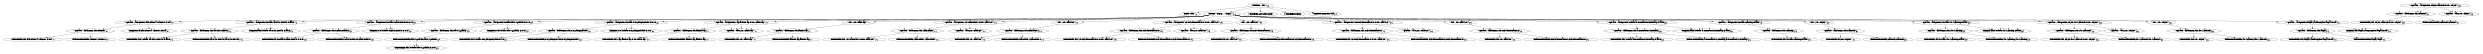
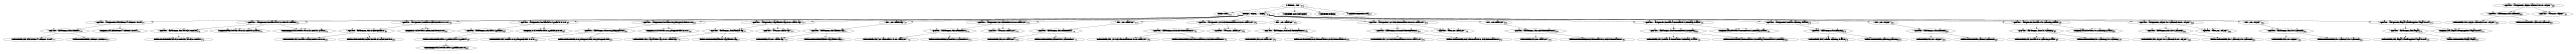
  digraph {
    n1 [label=<(METHOD,&lt;init&gt;)<SUB>378</SUB>>]
    n2 [label=<(PARAM,this)<SUB>378</SUB>>]
    n3 [label=<(BLOCK,&lt;empty&gt;,&lt;empty&gt;)<SUB>378</SUB>>]
    n4 [label=<(MODIFIER,CONSTRUCTOR)>]
    n5 [label=<(MODIFIER,PUBLIC)>]
    n6 [label=<(METHOD_RETURN,void)<SUB>379</SUB>>]
    n7 [label=<(&lt;operator&gt;.assignment,FileSelector[] selectors = null)<SUB>201</SUB>>]
    n8 [label=<(&lt;operator&gt;.assignment,boolean haveSlowResults = false)<SUB>246</SUB>>]
    n9 [label=<(&lt;operator&gt;.assignment,boolean isCaseSensitive = true)<SUB>252</SUB>>]
    n10 [label=<(&lt;operator&gt;.assignment,boolean followSymlinks = true)<SUB>259</SUB>>]
    n11 [label=<(&lt;operator&gt;.assignment,boolean everythingIncluded = true)<SUB>262</SUB>>]
    n12 [label=<(&lt;operator&gt;.assignment,Map fileListMap = new HashMap())<SUB>271</SUB>>]
    n13 [label=<(&lt;init&gt;,new HashMap())<SUB>271</SUB>>]
    n14 [label=<(&lt;operator&gt;.assignment,Set scannedDirs = new HashSet())<SUB>278</SUB>>]
    n15 [label=<(&lt;init&gt;,new HashSet())<SUB>278</SUB>>]
    n16 [label=<(&lt;operator&gt;.assignment,Set includeNonPatterns = new HashSet())<SUB>293</SUB>>]
    n17 [label=<(&lt;init&gt;,new HashSet())<SUB>293</SUB>>]
    n18 [label=<(&lt;operator&gt;.assignment,Set excludeNonPatterns = new HashSet())<SUB>308</SUB>>]
    n19 [label=<(&lt;init&gt;,new HashSet())<SUB>308</SUB>>]
    n20 [label=<(&lt;operator&gt;.assignment,boolean areNonPatternSetsReady = false)<SUB>338</SUB>>]
    n21 [label=<(&lt;operator&gt;.assignment,boolean scanning = false)<SUB>345</SUB>>]
    n22 [label=<(&lt;init&gt;,new Object())<SUB>352</SUB>>]
    n23 [label=<(&lt;operator&gt;.assignment,boolean slowScanning = false)<SUB>359</SUB>>]
    n24 [label=<(&lt;operator&gt;.assignment,Object slowScanLock = new Object())<SUB>366</SUB>>]
    n25 [label=<(&lt;init&gt;,new Object())<SUB>366</SUB>>]
    n26 [label=<(&lt;operator&gt;.assignment,IllegalStateException illegal = null)<SUB>373</SUB>>]
    n27 [label=<(&lt;operator&gt;.fieldAccess,this.selectors)<SUB>201</SUB>>]
    n28 [label=<(LITERAL,null,FileSelector[] selectors = null)<SUB>201</SUB>>]
    n29 [label=<(&lt;operator&gt;.fieldAccess,this.haveSlowResults)<SUB>246</SUB>>]
    n30 [label=<(LITERAL,false,boolean haveSlowResults = false)<SUB>246</SUB>>]
    n31 [label=<(&lt;operator&gt;.fieldAccess,this.isCaseSensitive)<SUB>252</SUB>>]
    n32 [label=<(LITERAL,true,boolean isCaseSensitive = true)<SUB>252</SUB>>]
    n33 [label=<(&lt;operator&gt;.fieldAccess,this.followSymlinks)<SUB>259</SUB>>]
    n34 [label=<(LITERAL,true,boolean followSymlinks = true)<SUB>259</SUB>>]
    n35 [label=<(&lt;operator&gt;.fieldAccess,this.everythingIncluded)<SUB>262</SUB>>]
    n36 [label=<(LITERAL,true,boolean everythingIncluded = true)<SUB>262</SUB>>]
    n37 [label=<(&lt;operator&gt;.fieldAccess,this.fileListMap)<SUB>271</SUB>>]
    n38 [label=<(&lt;operator&gt;.alloc,new HashMap())<SUB>271</SUB>>]
    n39 [label=<(&lt;operator&gt;.fieldAccess,this.fileListMap)<SUB>271</SUB>>]
    n40 [label=<(&lt;operator&gt;.fieldAccess,this.scannedDirs)<SUB>278</SUB>>]
    n41 [label=<(&lt;operator&gt;.alloc,new HashSet())<SUB>278</SUB>>]
    n42 [label=<(&lt;operator&gt;.fieldAccess,this.scannedDirs)<SUB>278</SUB>>]
    n43 [label=<(&lt;operator&gt;.fieldAccess,this.includeNonPatterns)<SUB>293</SUB>>]
    n44 [label=<(&lt;operator&gt;.alloc,new HashSet())<SUB>293</SUB>>]
    n45 [label=<(&lt;operator&gt;.fieldAccess,this.includeNonPatterns)<SUB>293</SUB>>]
    n46 [label=<(&lt;operator&gt;.fieldAccess,this.excludeNonPatterns)<SUB>308</SUB>>]
    n47 [label=<(&lt;operator&gt;.alloc,new HashSet())<SUB>308</SUB>>]
    n48 [label=<(&lt;operator&gt;.fieldAccess,this.excludeNonPatterns)<SUB>308</SUB>>]
    n49 [label=<(&lt;operator&gt;.fieldAccess,this.areNonPatternSetsReady)<SUB>338</SUB>>]
    n50 [label=<(LITERAL,false,boolean areNonPatternSetsReady = false)<SUB>338</SUB>>]
    n51 [label=<(&lt;operator&gt;.fieldAccess,this.scanning)<SUB>345</SUB>>]
    n52 [label=<(&lt;operator&gt;.assignment,Object scanLock = new Object())<SUB>352</SUB>>]
    n53 [label=<(&lt;operator&gt;.fieldAccess,this.scanLock)<SUB>352</SUB>>]
    n54 [label=<(&lt;operator&gt;.alloc,new Object())<SUB>352</SUB>>]
    n55 [label=<(&lt;operator&gt;.fieldAccess,this.scanLock)<SUB>352</SUB>>]
    n56 [label=<(&lt;operator&gt;.fieldAccess,this.slowScanning)<SUB>359</SUB>>]
    n57 [label=<(LITERAL,false,boolean slowScanning = false)<SUB>359</SUB>>]
    n58 [label=<(&lt;operator&gt;.fieldAccess,this.slowScanLock)<SUB>366</SUB>>]
    n59 [label=<(&lt;operator&gt;.alloc,new Object())<SUB>366</SUB>>]
    n60 [label=<(&lt;operator&gt;.fieldAccess,this.slowScanLock)<SUB>366</SUB>>]
    n61 [label=<(&lt;operator&gt;.fieldAccess,this.illegal)<SUB>373</SUB>>]
    n62 [label=<(LITERAL,null,IllegalStateException illegal = null)<SUB>373</SUB>>]
    n63 [label=<(IDENTIFIER,this,FileSelector[] selectors = null)<SUB>201</SUB>>]
    n64 [label=<(FIELD_IDENTIFIER,selectors,selectors)<SUB>201</SUB>>]
    n65 [label=<(IDENTIFIER,this,boolean haveSlowResults = false)<SUB>246</SUB>>]
    n66 [label=<(FIELD_IDENTIFIER,haveSlowResults,haveSlowResults)<SUB>246</SUB>>]
    n67 [label=<(IDENTIFIER,this,boolean isCaseSensitive = true)<SUB>252</SUB>>]
    n68 [label=<(FIELD_IDENTIFIER,isCaseSensitive,isCaseSensitive)<SUB>252</SUB>>]
    n69 [label=<(FIELD_IDENTIFIER,followSymlinks,followSymlinks)<SUB>259</SUB>>]
    n70 [label=<(IDENTIFIER,this,boolean followSymlinks = true)<SUB>259</SUB>>]
    n71 [label=<(IDENTIFIER,this,boolean everythingIncluded = true)<SUB>262</SUB>>]
    n72 [label=<(FIELD_IDENTIFIER,everythingIncluded,everythingIncluded)<SUB>262</SUB>>]
    n73 [label=<(IDENTIFIER,this,Map fileListMap = new HashMap())<SUB>271</SUB>>]
    n74 [label=<(FIELD_IDENTIFIER,fileListMap,fileListMap)<SUB>271</SUB>>]
    n75 [label=<(IDENTIFIER,this,new HashMap())<SUB>271</SUB>>]
    n76 [label=<(FIELD_IDENTIFIER,fileListMap,fileListMap)<SUB>271</SUB>>]
    n77 [label=<(IDENTIFIER,this,Set scannedDirs = new HashSet())<SUB>278</SUB>>]
    n78 [label=<(FIELD_IDENTIFIER,scannedDirs,scannedDirs)<SUB>278</SUB>>]
    n79 [label=<(IDENTIFIER,this,new HashSet())<SUB>278</SUB>>]
    n80 [label=<(FIELD_IDENTIFIER,scannedDirs,scannedDirs)<SUB>278</SUB>>]
    n81 [label=<(IDENTIFIER,this,Set includeNonPatterns = new HashSet())<SUB>293</SUB>>]
    n82 [label=<(FIELD_IDENTIFIER,includeNonPatterns,includeNonPatterns)<SUB>293</SUB>>]
    n83 [label=<(IDENTIFIER,this,new HashSet())<SUB>293</SUB>>]
    n84 [label=<(FIELD_IDENTIFIER,includeNonPatterns,includeNonPatterns)<SUB>293</SUB>>]
    n85 [label=<(IDENTIFIER,this,Set excludeNonPatterns = new HashSet())<SUB>308</SUB>>]
    n86 [label=<(FIELD_IDENTIFIER,excludeNonPatterns,excludeNonPatterns)<SUB>308</SUB>>]
    n87 [label=<(IDENTIFIER,this,new HashSet())<SUB>308</SUB>>]
    n88 [label=<(FIELD_IDENTIFIER,excludeNonPatterns,excludeNonPatterns)<SUB>308</SUB>>]
    n89 [label=<(IDENTIFIER,this,boolean areNonPatternSetsReady = false)<SUB>338</SUB>>]
    n90 [label=<(FIELD_IDENTIFIER,areNonPatternSetsReady,areNonPatternSetsReady)<SUB>338</SUB>>]
    n91 [label=<(IDENTIFIER,this,boolean scanning = false)<SUB>345</SUB>>]
+   n92 [label=<(FIELD_IDENTIFIER,scanning,scanning)<SUB>345</SUB>>]
    n93 [label=<(IDENTIFIER,this,Object scanLock = new Object())<SUB>352</SUB>>]
    n94 [label=<(FIELD_IDENTIFIER,scanLock,scanLock)<SUB>352</SUB>>]
    n95 [label=<(IDENTIFIER,this,new Object())<SUB>352</SUB>>]
    n96 [label=<(FIELD_IDENTIFIER,scanLock,scanLock)<SUB>352</SUB>>]
    n97 [label=<(IDENTIFIER,this,boolean slowScanning = false)<SUB>359</SUB>>]
    n98 [label=<(FIELD_IDENTIFIER,slowScanning,slowScanning)<SUB>359</SUB>>]
    n99 [label=<(IDENTIFIER,this,Object slowScanLock = new Object())<SUB>366</SUB>>]
    n100 [label=<(FIELD_IDENTIFIER,slowScanLock,slowScanLock)<SUB>366</SUB>>]
    n101 [label=<(IDENTIFIER,this,new Object())<SUB>366</SUB>>]
    n102 [label=<(FIELD_IDENTIFIER,slowScanLock,slowScanLock)<SUB>366</SUB>>]
    n103 [label=<(IDENTIFIER,this,IllegalStateException illegal = null)<SUB>373</SUB>>]
    n104 [label=<(FIELD_IDENTIFIER,illegal,illegal)<SUB>373</SUB>>]
    n1 -> n2
    n1 -> n3
    n1 -> n4
    n1 -> n5
    n1 -> n6
    n3 -> n7
    n3 -> n8
    n3 -> n9
    n3 -> n10
    n3 -> n11
    n3 -> n12
    n3 -> n13
    n3 -> n14
    n3 -> n15
    n3 -> n16
    n3 -> n17
    n3 -> n18
    n3 -> n19
    n3 -> n20
    n3 -> n21
    n3 -> n22
    n3 -> n23
    n3 -> n24
    n3 -> n25
    n3 -> n26
    n7 -> n27
    n7 -> n28
    n8 -> n29
    n8 -> n30
    n9 -> n31
    n9 -> n32
    n10 -> n33
    n10 -> n34
    n11 -> n35
    n11 -> n36
    n12 -> n37
    n12 -> n38
    n13 -> n39
    n14 -> n40
    n14 -> n41
    n15 -> n42
    n16 -> n43
    n16 -> n44
    n17 -> n45
    n18 -> n46
    n18 -> n47
    n19 -> n48
    n20 -> n49
    n20 -> n50
    n21 -> n51
    n22 -> n55
    n23 -> n56
    n23 -> n57
    n24 -> n58
    n24 -> n59
    n25 -> n60
    n26 -> n61
    n26 -> n62
    n27 -> n63
    n27 -> n64
-   n29 -> n65
+   n8 -> n65
    n29 -> n66
    n31 -> n67
    n31 -> n68
    n33 -> n69
    n35 -> n71
    n35 -> n72
    n37 -> n73
    n37 -> n74
    n39 -> n75
    n39 -> n76
    n40 -> n77
    n40 -> n78
    n42 -> n79
    n42 -> n80
    n43 -> n81
    n43 -> n82
    n45 -> n83
    n45 -> n84
    n46 -> n85
    n46 -> n86
    n48 -> n87
    n48 -> n88
    n49 -> n89
    n49 -> n90
    n51 -> n91
+   n51 -> n92
    n52 -> n53
    n52 -> n54
    n53 -> n93
    n53 -> n94
    n55 -> n95
    n55 -> n96
    n56 -> n97
    n56 -> n98
    n58 -> n99
    n58 -> n100
    n60 -> n101
    n60 -> n102
    n61 -> n103
    n61 -> n104
    n69 -> n70
  }
